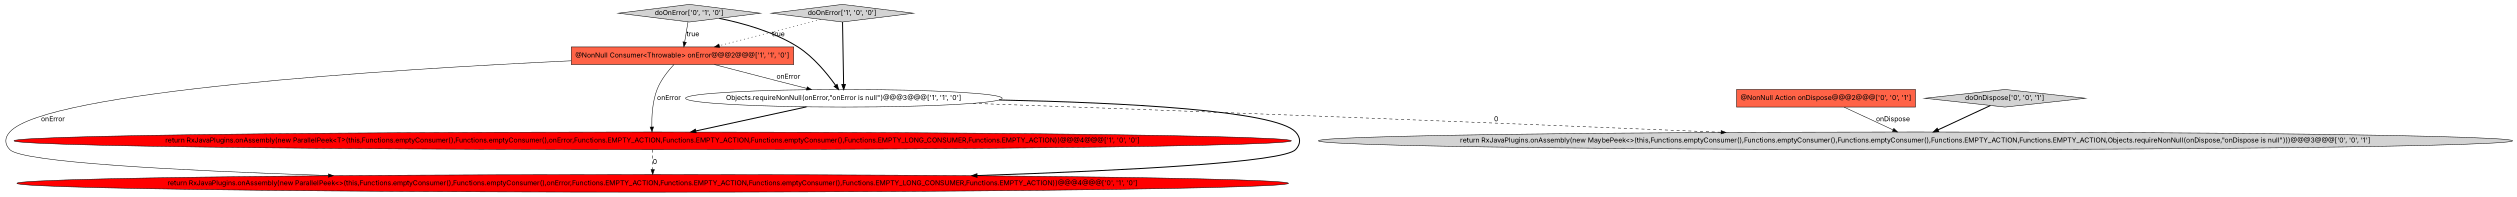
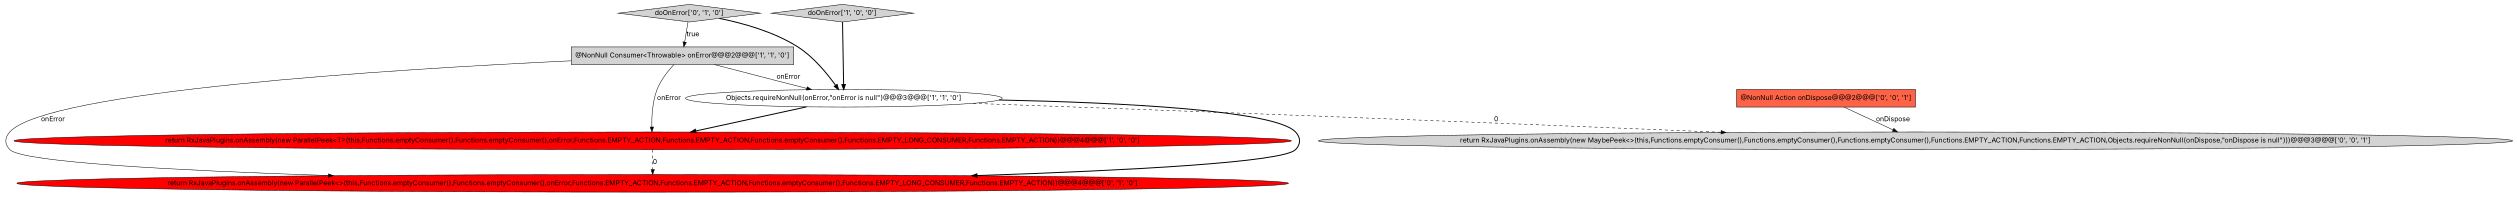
  digraph {
    fontname=Inter
    node [fillcolor=lightgray fontname=Inter shape=ellipse style=filled]
    edge [fontname=Inter style=solid]
-   n1 [fillcolor=tomato label="@NonNull Consumer<Throwable> onError@@@2@@@['1', '1', '0']" shape=box]
+   n1 [label="@NonNull Consumer<Throwable> onError@@@2@@@['1', '1', '0']" shape=box]
    n2 [fillcolor=red label="return RxJavaPlugins.onAssembly(new ParallelPeek<T>(this,Functions.emptyConsumer(),Functions.emptyConsumer(),onError,Functions.EMPTY_ACTION,Functions.EMPTY_ACTION,Functions.emptyConsumer(),Functions.EMPTY_LONG_CONSUMER,Functions.EMPTY_ACTION))@@@4@@@['1', '0', '0']"]
    n3 [fillcolor=red label="return RxJavaPlugins.onAssembly(new ParallelPeek<>(this,Functions.emptyConsumer(),Functions.emptyConsumer(),onError,Functions.EMPTY_ACTION,Functions.EMPTY_ACTION,Functions.emptyConsumer(),Functions.EMPTY_LONG_CONSUMER,Functions.EMPTY_ACTION))@@@4@@@['0', '1', '0']"]
    n4 [fillcolor=white label="Objects.requireNonNull(onError,\"onError is null\")@@@3@@@['1', '1', '0']"]
    n5 [label="return RxJavaPlugins.onAssembly(new MaybePeek<>(this,Functions.emptyConsumer(),Functions.emptyConsumer(),Functions.emptyConsumer(),Functions.EMPTY_ACTION,Functions.EMPTY_ACTION,Objects.requireNonNull(onDispose,\"onDispose is null\")))@@@3@@@['0', '0', '1']"]
    n6 [label="doOnError['1', '0', '0']" shape=diamond]
    n7 [label="doOnError['0', '1', '0']" shape=diamond]
    n8 [fillcolor=tomato label="@NonNull Action onDispose@@@2@@@['0', '0', '1']" shape=box]
-   n9 [label="doOnDispose['0', '0', '1']" shape=diamond]
    n1 -> n2 [label=onError]
    n1 -> n3 [label=onError]
    n1 -> n4 [label=onError]
    n2 -> n3 [label=0 style=dashed]
    n4 -> n2 [style=bold]
    n4 -> n3 [style=bold]
    n4 -> n5 [label=0 style=dashed]
-   n6 -> n1 [label=true style=dotted]
    n6 -> n4 [style=bold]
    n7 -> n1 [label=true]
    n7 -> n4 [style=bold]
    n8 -> n5 [label=onDispose]
-   n9 -> n5 [style=bold]
  }
